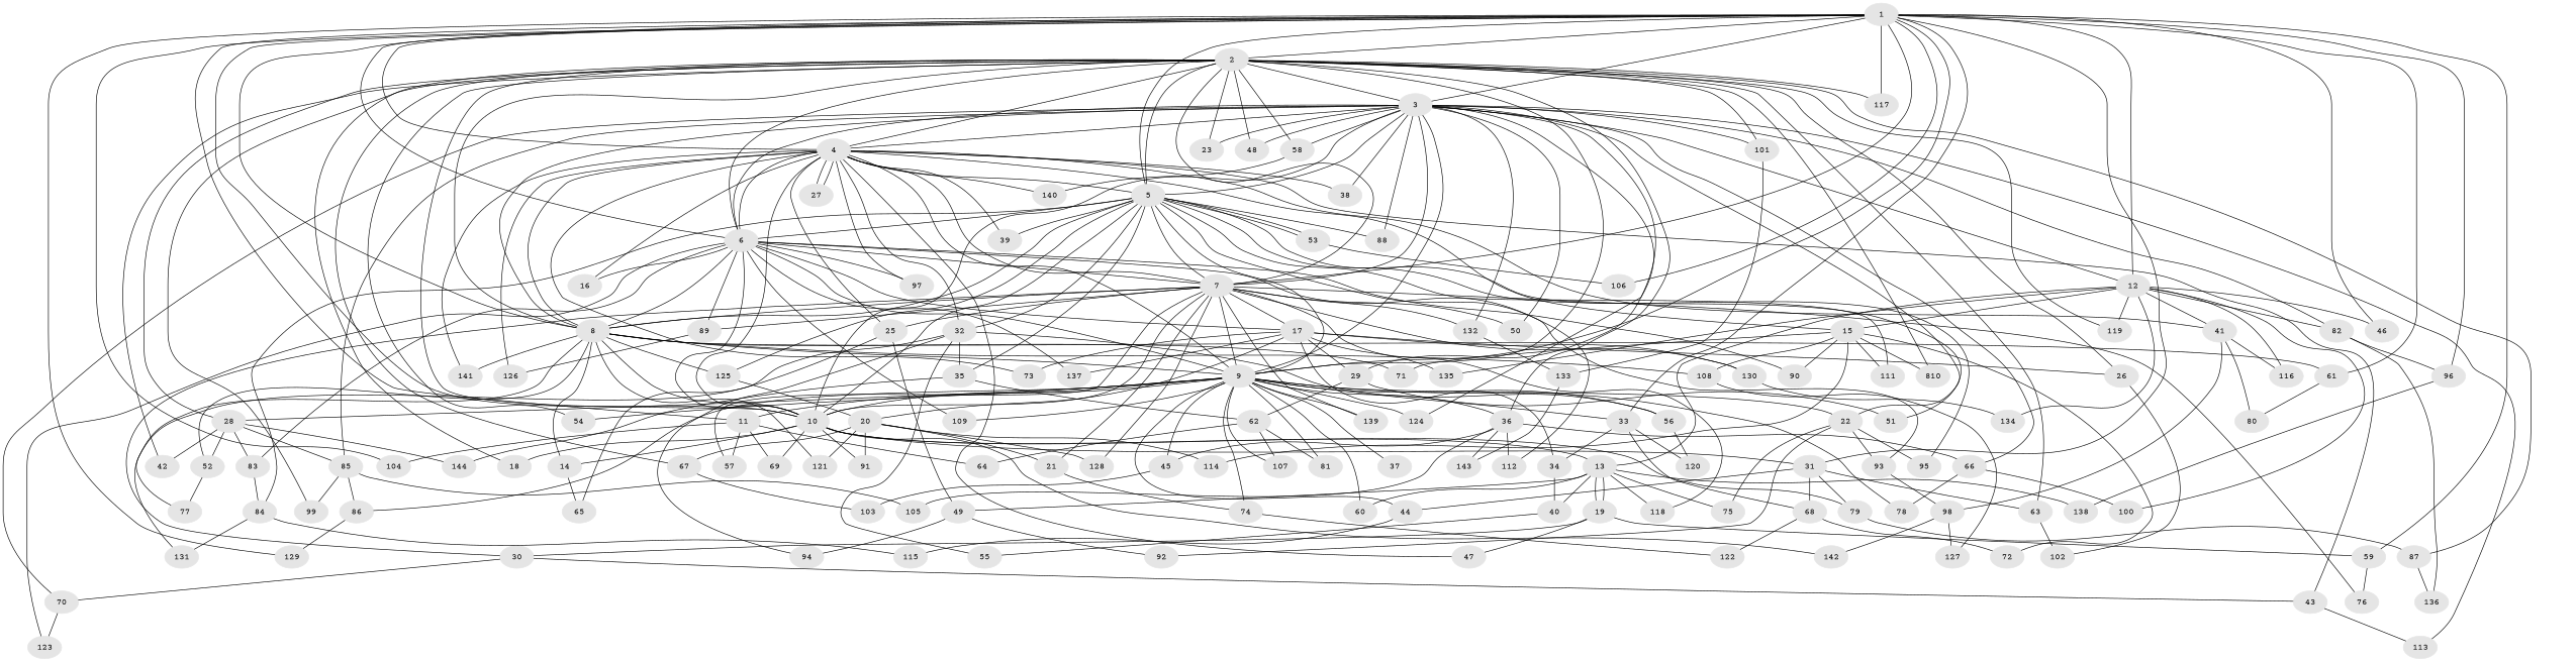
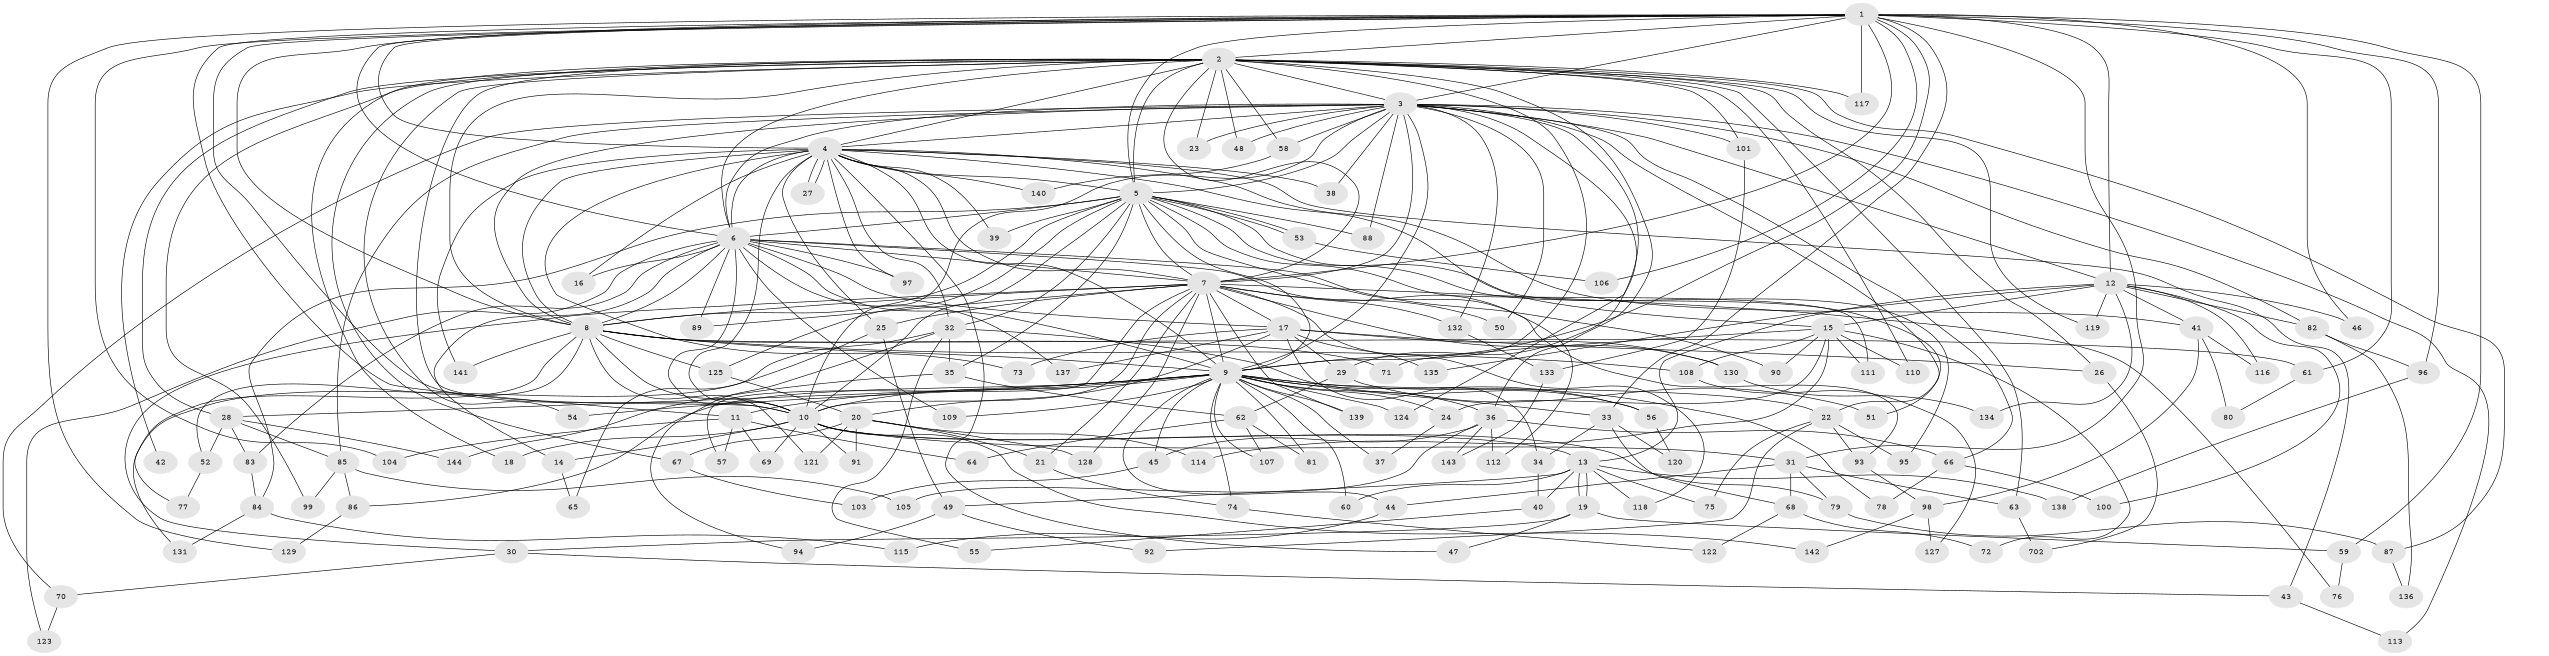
  graph {
    fontname="Courier Prime"
    node [color=gray90 fontname="Courier Prime" style=filled]
    edge [fontname="Courier Prime"]
    1
    2
    3
    4
    5
    6
    7
    8
    9
    10
    11
    12
    31
    33
    46
    59
    61
    96
    104
    106
    117
    129
    18
    23
    26
    28
    36
    42
    48
    54
    58
    63
    67
    87
    99
    101
-   110 [label=810]
+   110
    119
    22
    29
    38
    50
    66
    70
    82
    85
    88
    113
    124
    132
    15
    16
    25
    27
    32
    39
    41
    43
    47
    73
    97
-   126
    140
    141
    35
    51
    53
    84
    95
    111
    112
    125
    14
    17
    83
    89
    90
    93
    109
    123
    137
    21
    30
    57
    76
    118
    128
    130
    139
    52
    71
    77
    108
    121
+   24
    37
    44
    45
    56
    60
    74
    78
    81
    86
    107
    13
    69
    79
    91
    142
    64
    100
    116
    134
    135
    68
    34
    120
    80
    138
-   102
+   102 [label=702]
    144
    105
    143
    103
    136
    133
    75
    92
    62
    72
    114
    49
    65
    55
    94
    131
    98
    115
    20
    127
    122
    19
    40
    1 -- 2
    1 -- 3
    1 -- 4
    1 -- 5
    1 -- 6
    1 -- 7
    1 -- 8
    1 -- 9
    1 -- 10
    1 -- 11
    1 -- 12
    1 -- 31
    1 -- 33
    1 -- 46
    1 -- 59
    1 -- 61
    1 -- 96
    1 -- 104
    1 -- 106
    1 -- 117
    1 -- 129
    2 -- 3
    2 -- 4
    2 -- 5
    2 -- 6
    2 -- 7
    2 -- 8
    2 -- 9
    2 -- 10
    2 -- 117
    2 -- 18
    2 -- 23
    2 -- 26
    2 -- 28
    2 -- 36
    2 -- 42
    2 -- 48
    2 -- 54
    2 -- 58
    2 -- 63
    2 -- 67
    2 -- 87
    2 -- 99
    2 -- 101
    2 -- 110
    2 -- 119
    3 -- 4
    3 -- 5
    3 -- 6
    3 -- 7
    3 -- 8
    3 -- 9
    3 -- 10
    3 -- 12
    3 -- 23
    3 -- 48
    3 -- 58
    3 -- 101
    3 -- 22
    3 -- 29
    3 -- 38
    3 -- 50
    3 -- 66
    3 -- 70
    3 -- 82
    3 -- 85
    3 -- 88
    3 -- 113
    3 -- 124
    3 -- 132
    4 -- 5
    4 -- 6
    4 -- 7
    4 -- 8
    4 -- 9
    4 -- 10
    4 -- 38
    4 -- 15
    4 -- 16
    4 -- 25
    4 -- 27
    4 -- 27
    4 -- 32
    4 -- 39
    4 -- 41
    4 -- 43
    4 -- 47
    4 -- 73
    4 -- 97
-   4 -- 126
    4 -- 140
    4 -- 141
    5 -- 6
    5 -- 7
    5 -- 8
    5 -- 9
    5 -- 10
    5 -- 88
    5 -- 32
    5 -- 39
    5 -- 35
    5 -- 51
    5 -- 53
    5 -- 53
    5 -- 84
    5 -- 95
    5 -- 111
    5 -- 112
    5 -- 125
    6 -- 7
    6 -- 8
    6 -- 9
    6 -- 10
    6 -- 16
    6 -- 97
-   8 -- 14
+   6 -- 14
    6 -- 17
    6 -- 83
    6 -- 89
    6 -- 90
    6 -- 93
    6 -- 109
    6 -- 123
    6 -- 137
    7 -- 8
    7 -- 9
    7 -- 10
    7 -- 50
    7 -- 132
    7 -- 25
    7 -- 17
    7 -- 89
    7 -- 21
    7 -- 30
    7 -- 57
    7 -- 76
    7 -- 118
    7 -- 128
    7 -- 130
    7 -- 139
    8 -- 9
    8 -- 10
    8 -- 61
    8 -- 141
    8 -- 125
    8 -- 52
    8 -- 71
    8 -- 77
    8 -- 108
    8 -- 121
    9 -- 10
    9 -- 11
    9 -- 33
    9 -- 28
    9 -- 36
    9 -- 54
    9 -- 22
    9 -- 124
    9 -- 109
    9 -- 139
+   9 -- 24
    9 -- 37
    9 -- 44
    9 -- 45
    9 -- 56
    9 -- 60
    9 -- 74
    9 -- 78
    9 -- 81
    9 -- 86
    9 -- 107
    10 -- 31
    10 -- 18
    10 -- 14
    10 -- 13
    10 -- 69
    10 -- 79
    10 -- 91
    10 -- 142
    11 -- 104
    11 -- 57
    11 -- 69
    11 -- 64
    12 -- 46
    12 -- 119
    12 -- 82
    12 -- 15
    12 -- 41
    12 -- 13
    12 -- 100
    12 -- 116
    12 -- 134
    12 -- 135
    31 -- 63
    31 -- 44
    31 -- 79
    31 -- 68
    33 -- 68
    33 -- 34
    33 -- 120
    59 -- 76
    61 -- 80
    96 -- 138
    26 -- 102
-   28 -- 42
    28 -- 85
    28 -- 83
    28 -- 52
    28 -- 144
    36 -- 66
    36 -- 112
    36 -- 45
    36 -- 105
    36 -- 143
    58 -- 140
    63 -- 102
    67 -- 103
    87 -- 136
    101 -- 133
    22 -- 95
    22 -- 93
    22 -- 75
    22 -- 92
    29 -- 51
    29 -- 62
    66 -- 78
    66 -- 100
    70 -- 123
    82 -- 96
    82 -- 136
    85 -- 99
    85 -- 86
    85 -- 105
    132 -- 133
    15 -- 110
    15 -- 111
    15 -- 90
    15 -- 71
    15 -- 108
+   15 -- 24
    15 -- 72
    15 -- 114
    25 -- 49
    25 -- 65
    32 -- 35
    32 -- 56
    32 -- 55
    32 -- 94
    32 -- 131
    41 -- 116
    41 -- 80
    41 -- 98
    43 -- 113
    35 -- 144
    35 -- 62
    53 -- 106
    84 -- 131
    84 -- 115
    125 -- 20
    14 -- 65
    17 -- 26
    17 -- 29
    17 -- 73
    17 -- 137
    17 -- 130
    17 -- 135
    17 -- 34
    17 -- 20
    83 -- 84
-   89 -- 126
    93 -- 98
    21 -- 74
    30 -- 70
    30 -- 43
    130 -- 134
    52 -- 77
    108 -- 127
+   24 -- 37
    44 -- 115
    45 -- 103
    56 -- 120
    74 -- 122
    86 -- 129
    13 -- 118
    13 -- 60
    13 -- 138
    13 -- 75
    13 -- 49
    13 -- 19
    13 -- 19
    13 -- 40
    79 -- 87
    68 -- 72
    68 -- 122
    34 -- 40
    133 -- 143
    62 -- 81
    62 -- 107
    62 -- 64
    49 -- 92
    49 -- 94
    98 -- 142
    98 -- 127
    20 -- 67
    20 -- 21
    20 -- 128
    20 -- 121
    20 -- 91
    20 -- 114
    19 -- 59
    19 -- 47
    19 -- 30
    40 -- 55
  }
